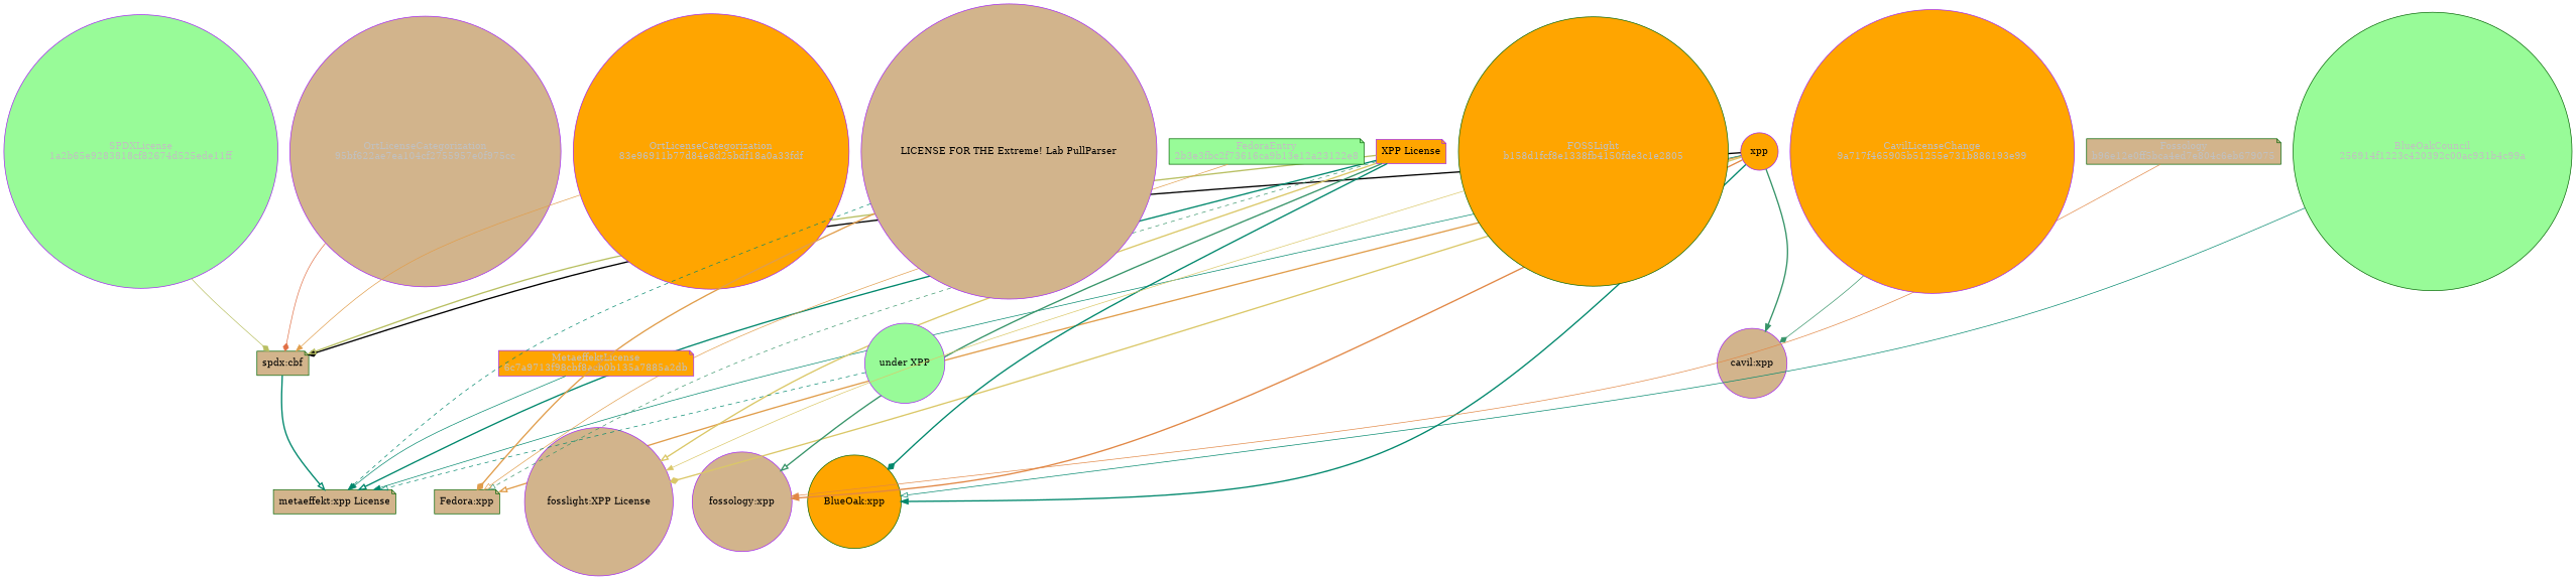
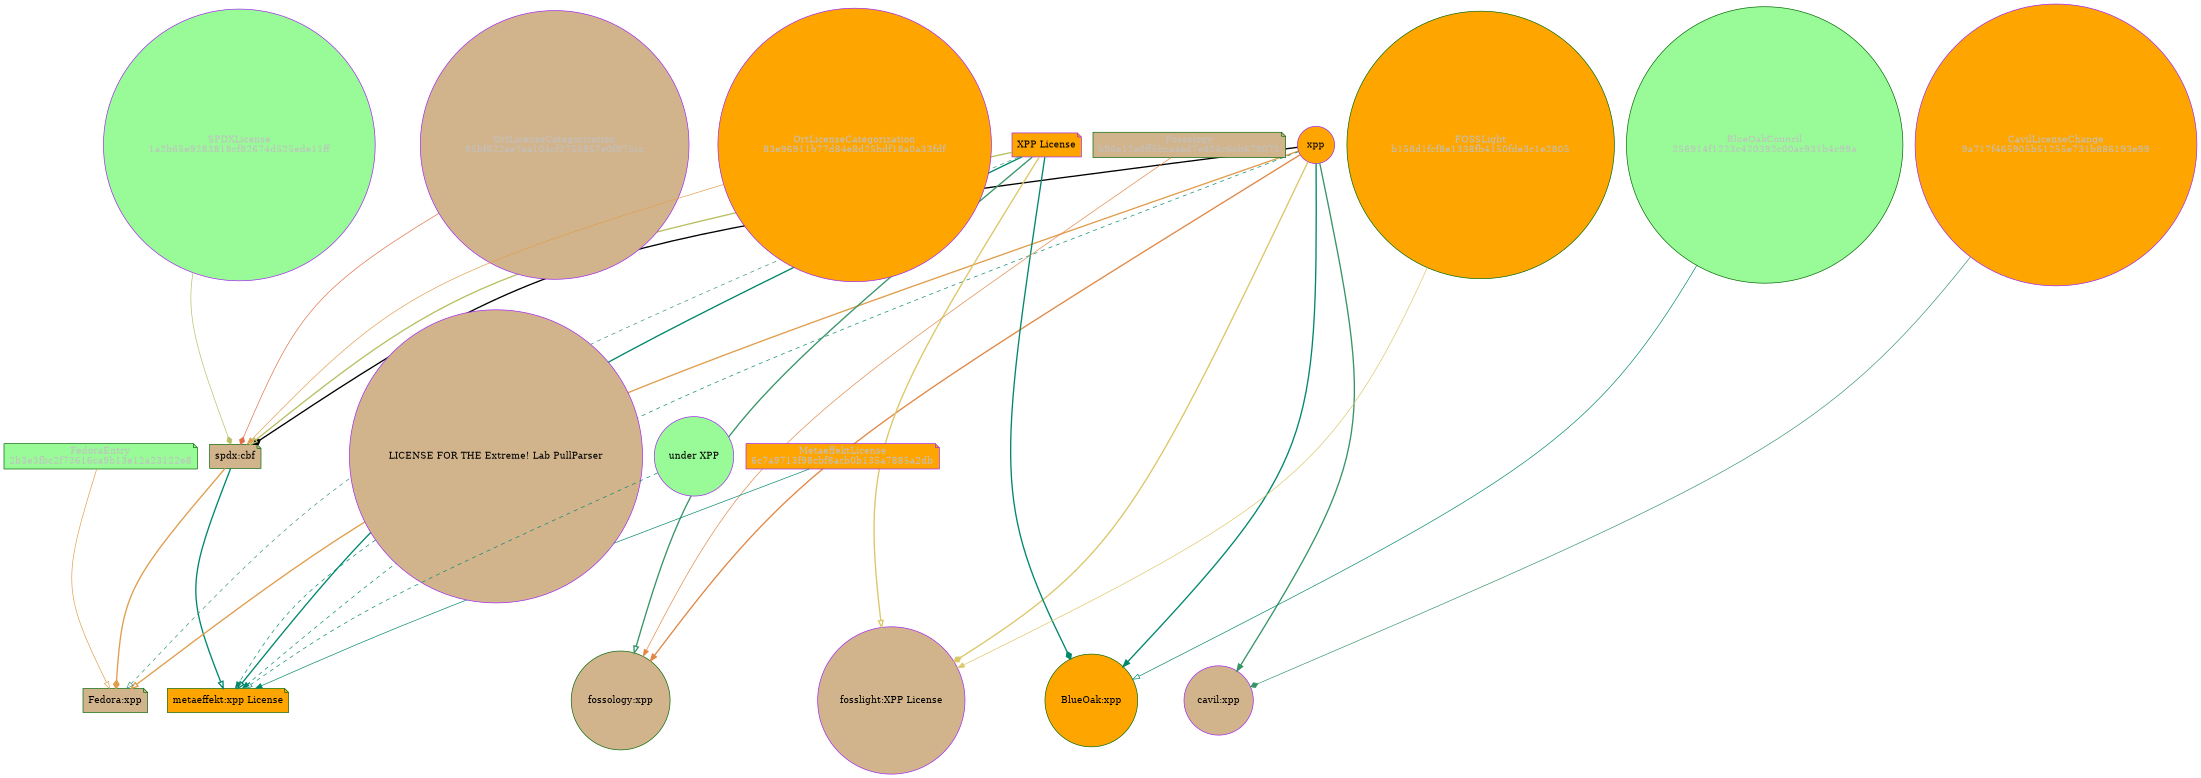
  strict digraph {
    splines=curved
    node [color=purple fillcolor=tan shape=circle style=filled]
    edge [arrowhead=onormal color="#00876c" weight=0.5 style=bold]
    n1 [fillcolor=palegreen fontcolor=gray label="SPDXLicense\n1a2b65e9283818cf82674d525ede11ff"]
    n2 [color=darkgreen label="spdx:cbf" shape=note]
    n3 [color=darkgreen label="Fedora:xpp" shape=note]
-   n4 [color=darkgreen label="metaeffekt:xpp License" shape=note]
+   n4 [color=darkgreen fillcolor=orange label="metaeffekt:xpp License" shape=note]
    n5 [fillcolor=orange label=xpp]
    n6 [color=darkgreen fillcolor=orange label="BlueOak:xpp"]
-   n7 [label="fossology:xpp"]
+   n7 [color=darkgreen label="fossology:xpp"]
    n8 [label="cavil:xpp"]
    n9 [label="fosslight:XPP License"]
    n10 [fillcolor=orange label="XPP License" shape=note]
    n11 [color=darkgreen fillcolor=palegreen fontcolor=gray label="FedoraEntry\n2b3e3fbc2f73616ca9b13e12a23122e8" shape=note]
    n12 [color=darkgreen fillcolor=palegreen fontcolor=gray label="BlueOakCouncil\n256914f1223c420392c00ac931b4c99a"]
    n13 [color=darkgreen fontcolor=gray label="Fossology\nb96e12e0ff5bca4ed7e804c6eb679075" shape=note]
    n14 [fontcolor=gray label="OrtLicenseCategorization\n95bf622ae7ea104cf2755957e0f975cc"]
    n15 [fillcolor=orange fontcolor=gray label="OrtLicenseCategorization\n83e96911b77d84e8d25bdf18a0a33fdf"]
    n16 [fillcolor=orange fontcolor=gray label="CavilLicenseChange\n9a717f465905b51255e731b886193e99"]
    n17 [fillcolor=orange fontcolor=gray label="MetaeffektLicense\n6c7a9713f98cbf8acb0b135a7885a2db" shape=note]
    n18 [label="LICENSE FOR THE Extreme! Lab PullParser"]
    n19 [fillcolor=palegreen label="under XPP"]
    n20 [color=darkgreen fillcolor=orange fontcolor=gray label="FOSSLight\nb158d1fcf8e1338fb4150fde3c1e2805"]
    n1 -> n2 [arrowhead=diamond color="#b8bf62" style=""]
-   n18 -> n3 [arrowhead=diamond color="#e09d4b" weight=0.7]
+   n2 -> n3 [arrowhead=diamond color="#e09d4b" weight=0.7]
    n2 -> n4 [weight=0.7]
    n5 -> n2 [arrowhead=diamond weight=0.7 color=""]
    n5 -> n3 [color="#e09d4b" weight=0.7]
-   n5 -> n4 [arrowhead=normal style=solid]
+   n5 -> n4 [arrowhead=normal style=dashed]
    n5 -> n6 [arrowhead=normal weight=0.7]
    n5 -> n7 [arrowhead=normal color="#e18745" weight=0.7]
    n5 -> n8 [arrowhead=normal color="#379469" weight=0.7]
    n5 -> n9 [arrowhead=diamond color="#dac767" weight=0.7]
    n10 -> n2 [color="#b8bf62" weight=0.7]
    n10 -> n3 [color="#379469" style=dashed]
    n10 -> n4 [weight=0.7]
    n10 -> n6 [arrowhead=diamond weight=0.7]
    n10 -> n7 [color="#379469" weight=0.7]
    n10 -> n9 [color="#dac767" weight=0.7]
    n11 -> n3 [color="#e09d4b" style=""]
    n12 -> n6 [style=""]
    n13 -> n7 [arrowhead=normal color="#e18745" style=""]
    n14 -> n2 [arrowhead=diamond color="#e06f45" style=""]
    n15 -> n2 [arrowhead=normal color="#e09d4b" style=""]
    n16 -> n8 [arrowhead=diamond color="#379469" style=""]
    n17 -> n4 [arrowhead=normal style=""]
    n18 -> n4 [arrowhead=normal style=dashed]
    n19 -> n4 [style=dashed]
    n20 -> n9 [arrowhead=normal color="#dac767" style=""]
  }
